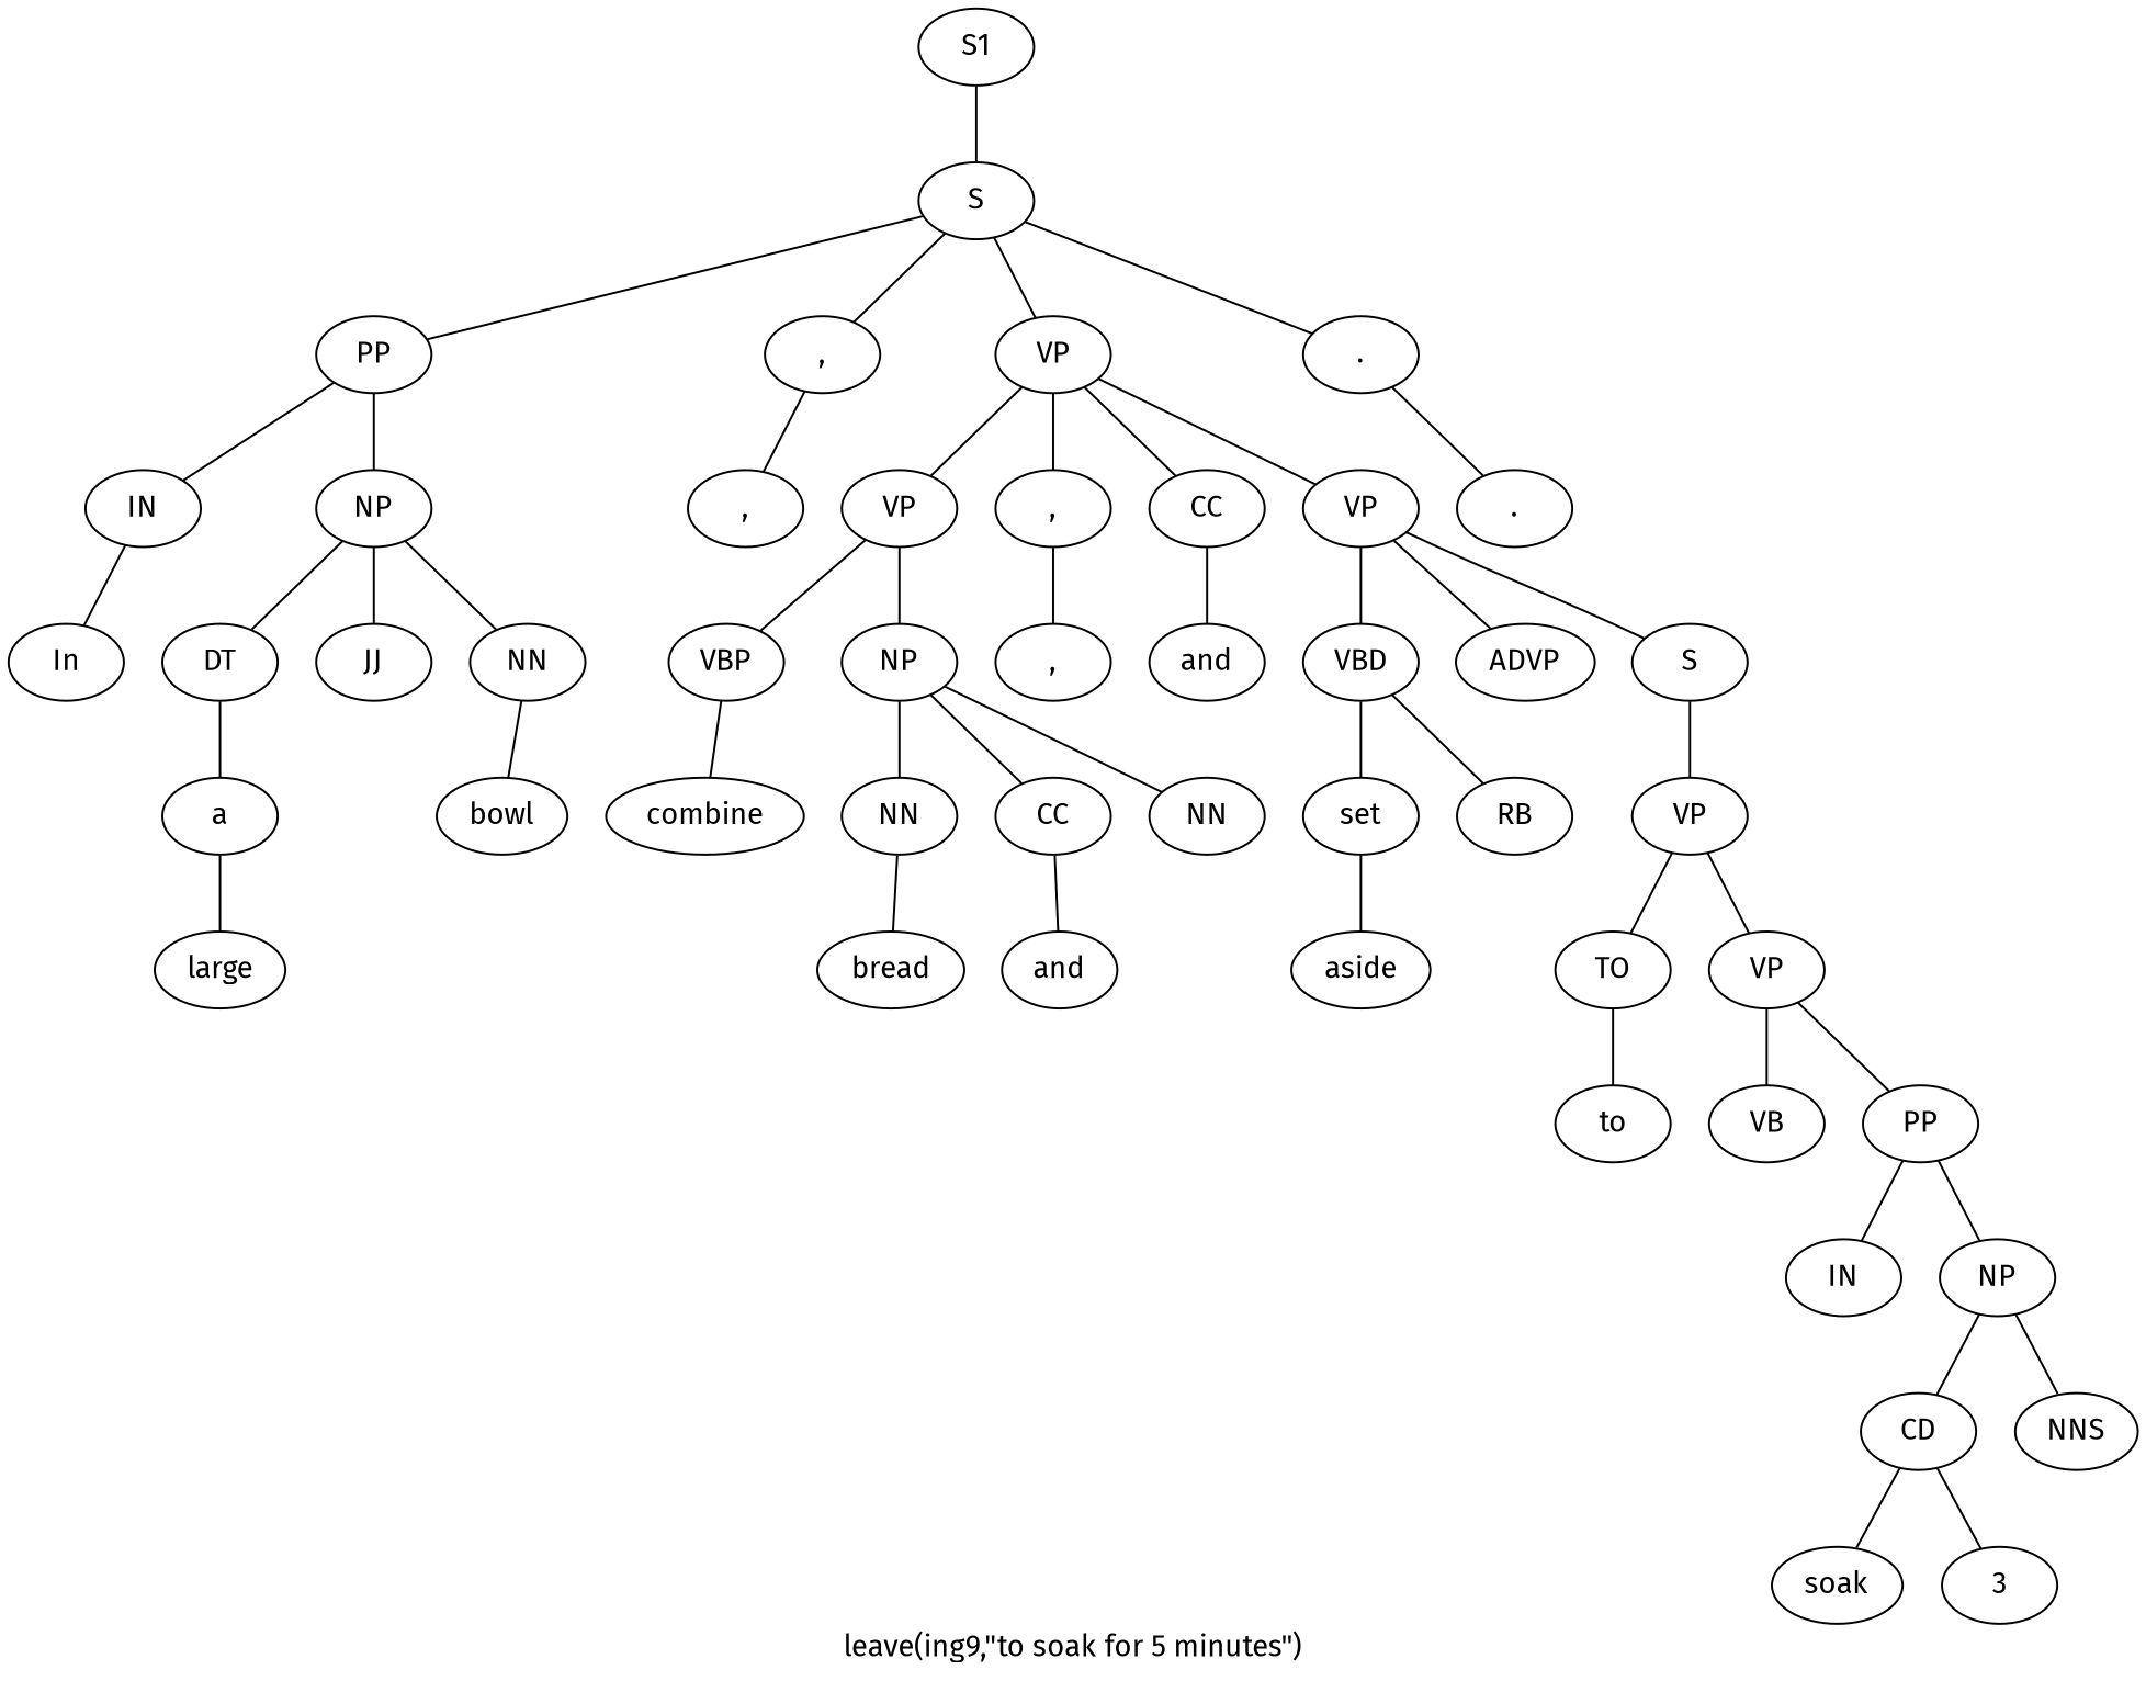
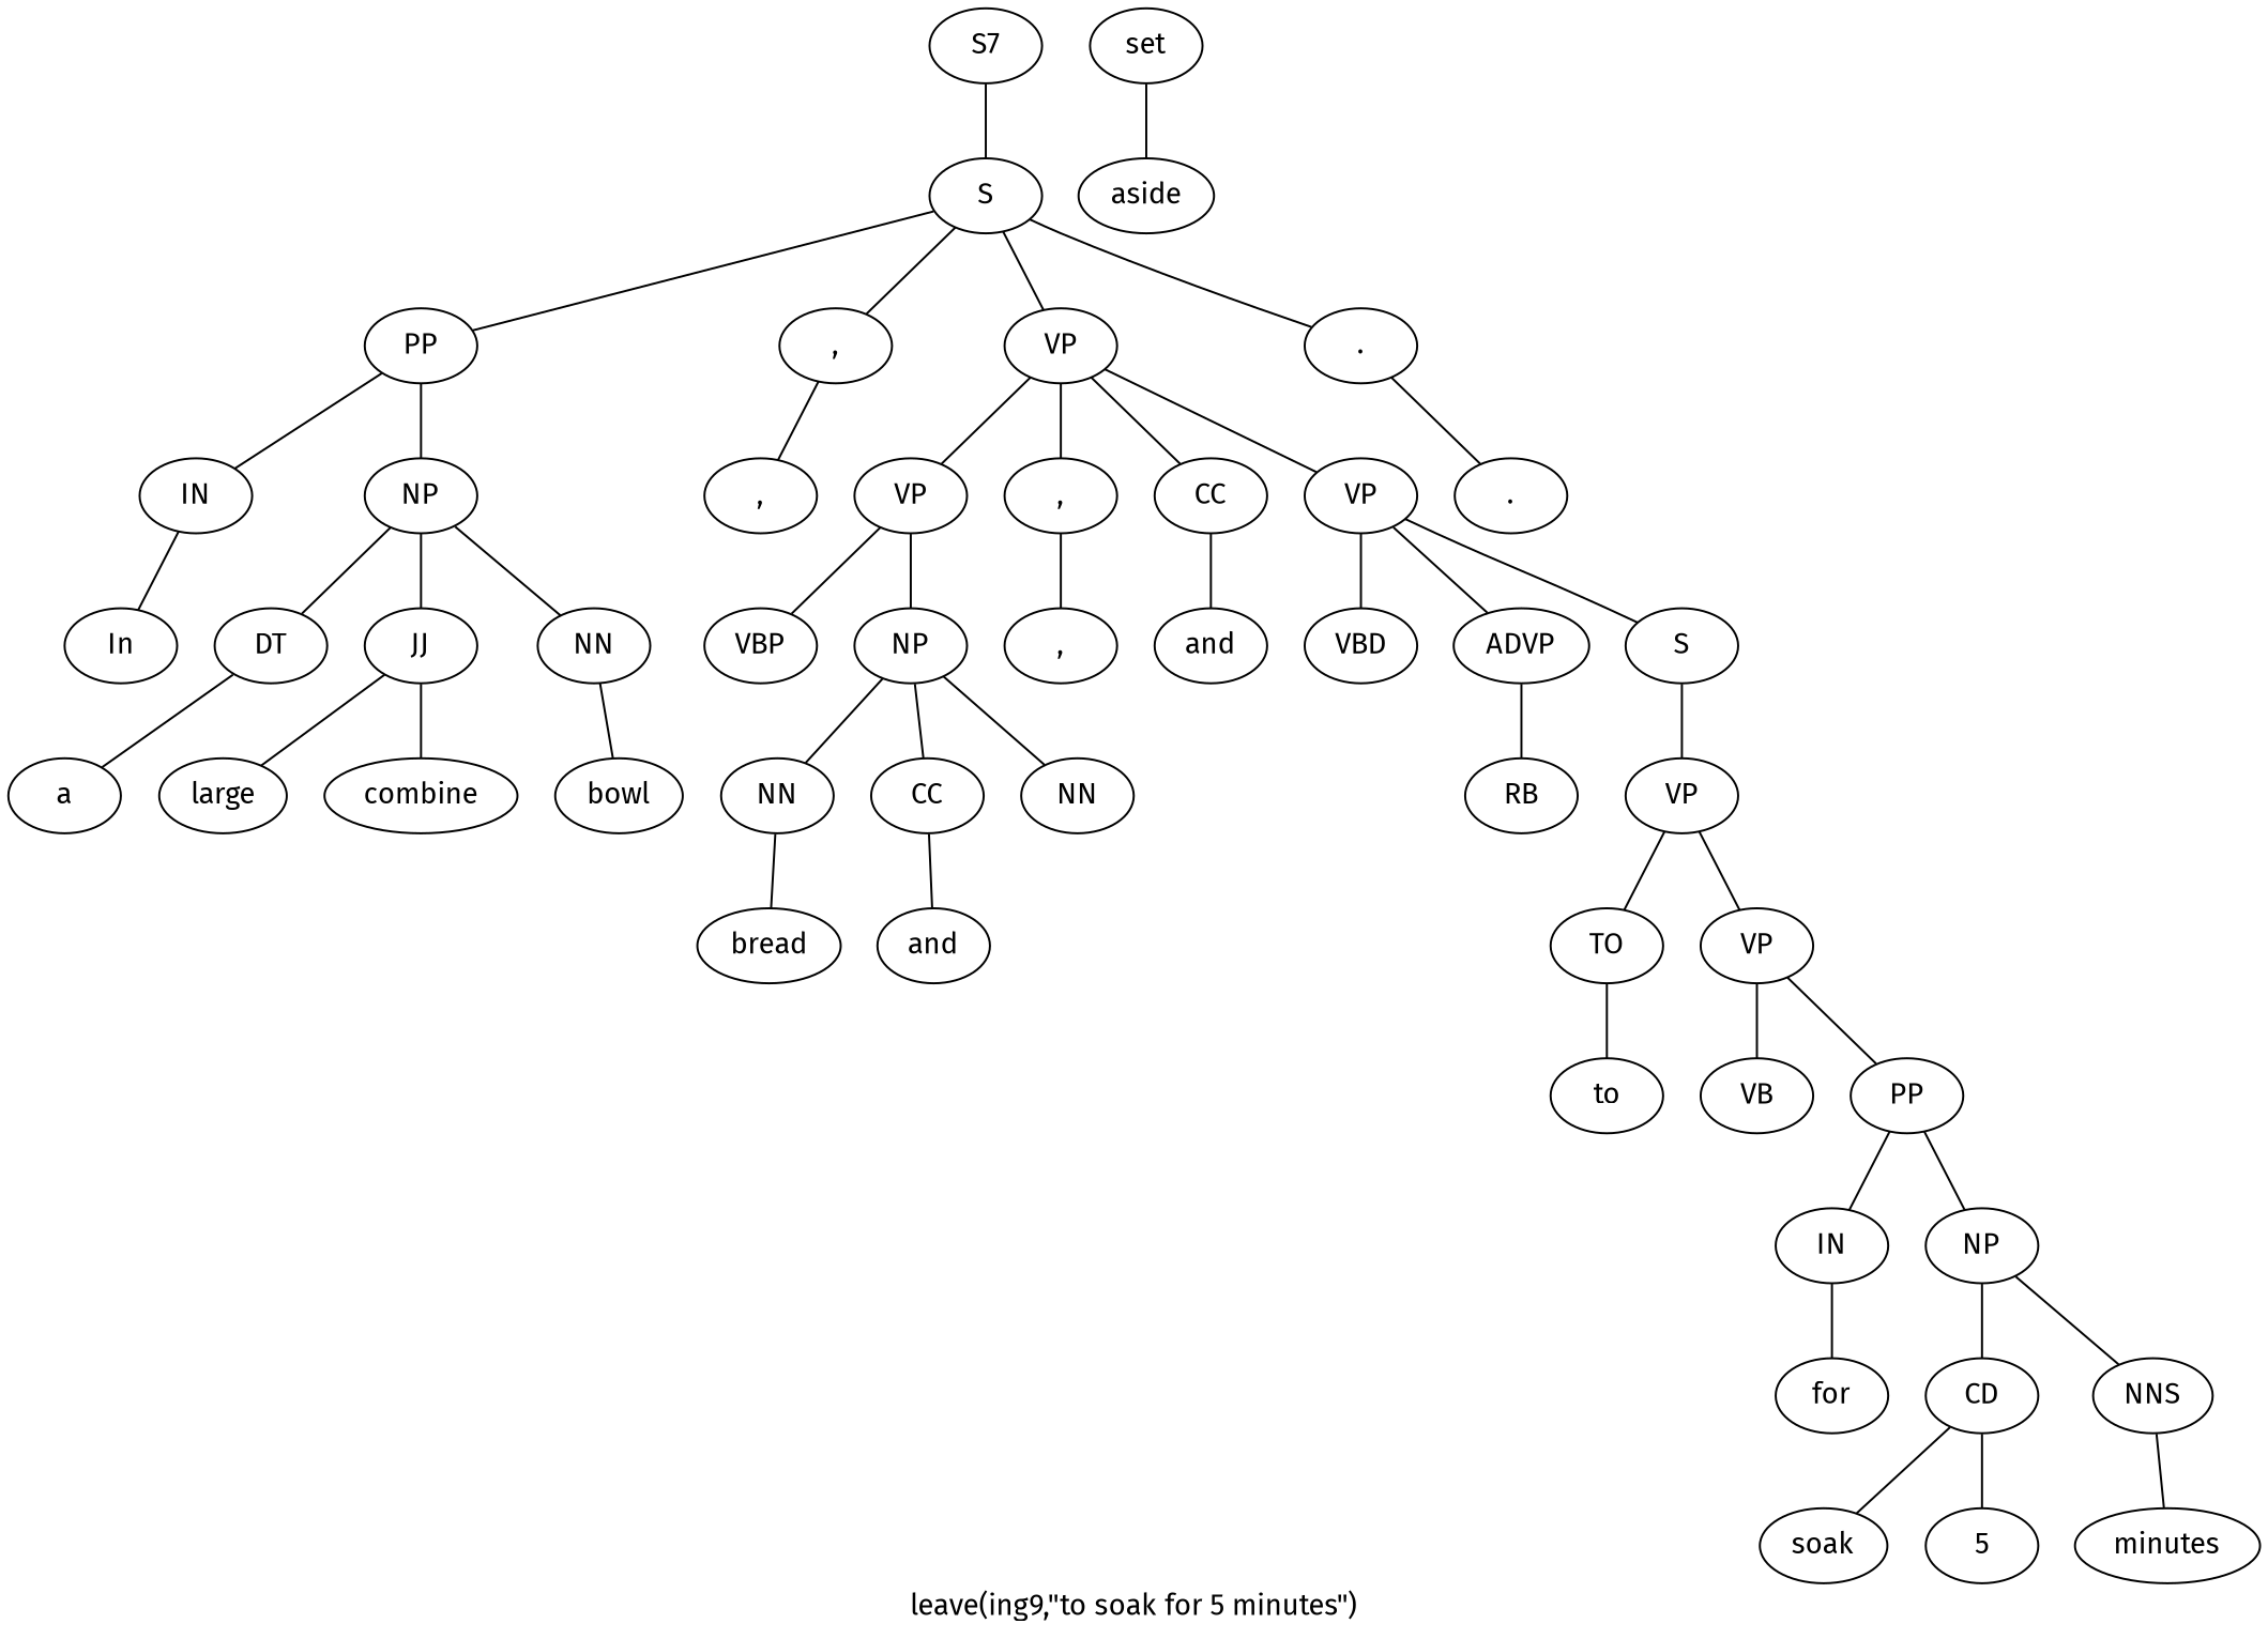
  graph {
    fontname="Fira Sans"
    label="leave(ing9,\"to soak for 5 minutes\")"
    node [fontname="Fira Sans"]
    edge [fontname="Fira Sans"]
-   n1 [label=S1]
+   n1 [label=S7]
    n2 [label=S]
    n3 [label=PP]
    n4 [label=","]
    n5 [label=VP]
    n6 [label="."]
    n7 [label=IN]
    n8 [label=NP]
    n9 [label=","]
    n10 [label=VP]
    n11 [label=","]
    n12 [label=CC]
    n13 [label=VP]
    n14 [label="."]
    n15 [label=In]
    n16 [label=DT]
    n17 [label=JJ]
    n18 [label=NN]
    n19 [label=a]
    n20 [label=large]
    n21 [label=bowl]
    n22 [label=VBP]
    n23 [label=NP]
    n24 [label=","]
    n25 [label=and]
    n26 [label=VBD]
    n27 [label=ADVP]
    n28 [label=S]
    n29 [label=combine]
    n30 [label=NN]
    n31 [label=CC]
    n32 [label=NN]
    n33 [label=bread]
    n34 [label=and]
    n35 [label=set]
    n36 [label=RB]
    n37 [label=VP]
    n38 [label=aside]
    n39 [label=TO]
    n40 [label=VP]
    n41 [label=to]
    n42 [label=VB]
    n43 [label=PP]
    n44 [label=IN]
    n45 [label=NP]
    n46 [label=soak]
+   n47 [label=for]
    n48 [label=CD]
    n49 [label=NNS]
-   n50 [label=3]
+   n50 [label=5]
+   n51 [label=minutes]
    n1 -- n2
    n2 -- n3
    n2 -- n4
    n2 -- n5
    n2 -- n6
    n3 -- n7
    n3 -- n8
    n4 -- n9
    n5 -- n10
    n5 -- n11
    n5 -- n12
    n5 -- n13
    n6 -- n14
    n7 -- n15
    n8 -- n16
    n8 -- n17
    n8 -- n18
    n10 -- n22
    n10 -- n23
    n11 -- n24
    n12 -- n25
    n13 -- n26
    n13 -- n27
    n13 -- n28
    n16 -- n19
-   n19 -- n20
+   n17 -- n20
    n18 -- n21
-   n22 -- n29
+   n17 -- n29
    n23 -- n30
    n23 -- n31
    n23 -- n32
-   n26 -- n35
-   n26 -- n36
+   n27 -- n36
    n28 -- n37
    n30 -- n33
    n31 -- n34
    n35 -- n38
    n37 -- n39
    n37 -- n40
    n39 -- n41
    n40 -- n42
    n40 -- n43
    n43 -- n44
    n43 -- n45
+   n44 -- n47
    n45 -- n48
    n45 -- n49
    n48 -- n46
    n48 -- n50
+   n49 -- n51
  }
